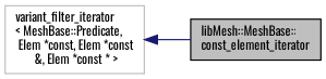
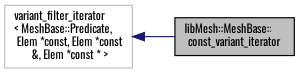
  digraph {
    rankdir=LR
    fontname=Oswald
    node [fontname=Oswald fontsize=10 shape=record style=filled]
-   n1 [color=black fillcolor=grey75 fontcolor=black height=0.2 label="libMesh::MeshBase::\lconst_element_iterator" width=0.4]
+   n1 [color=black fillcolor=grey75 fontcolor=black height=0.2 label="libMesh::MeshBase::\lconst_variant_iterator" width=0.4]
    n2 [color=grey75 fillcolor=white height=0.2 label="variant_filter_iterator\l\< MeshBase::Predicate,\l Elem *const, Elem *const\l &, Elem *const * \>" width=0.4]
    n2 -> n1 [color=midnightblue dir=back fontname=Oswald fontsize=10 labelfontname=Helvetica labelfontsize=10 style=solid]
  }
